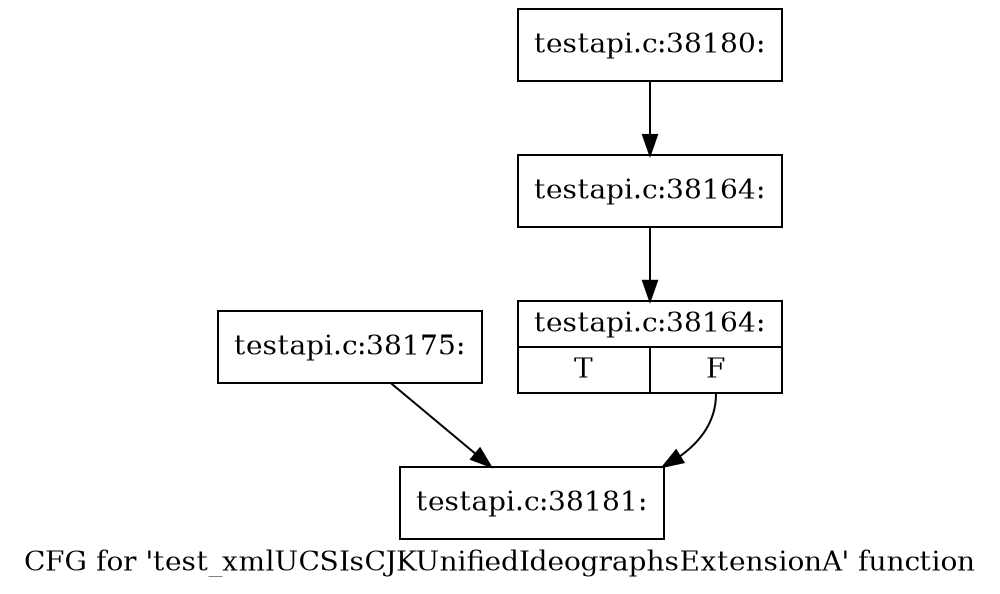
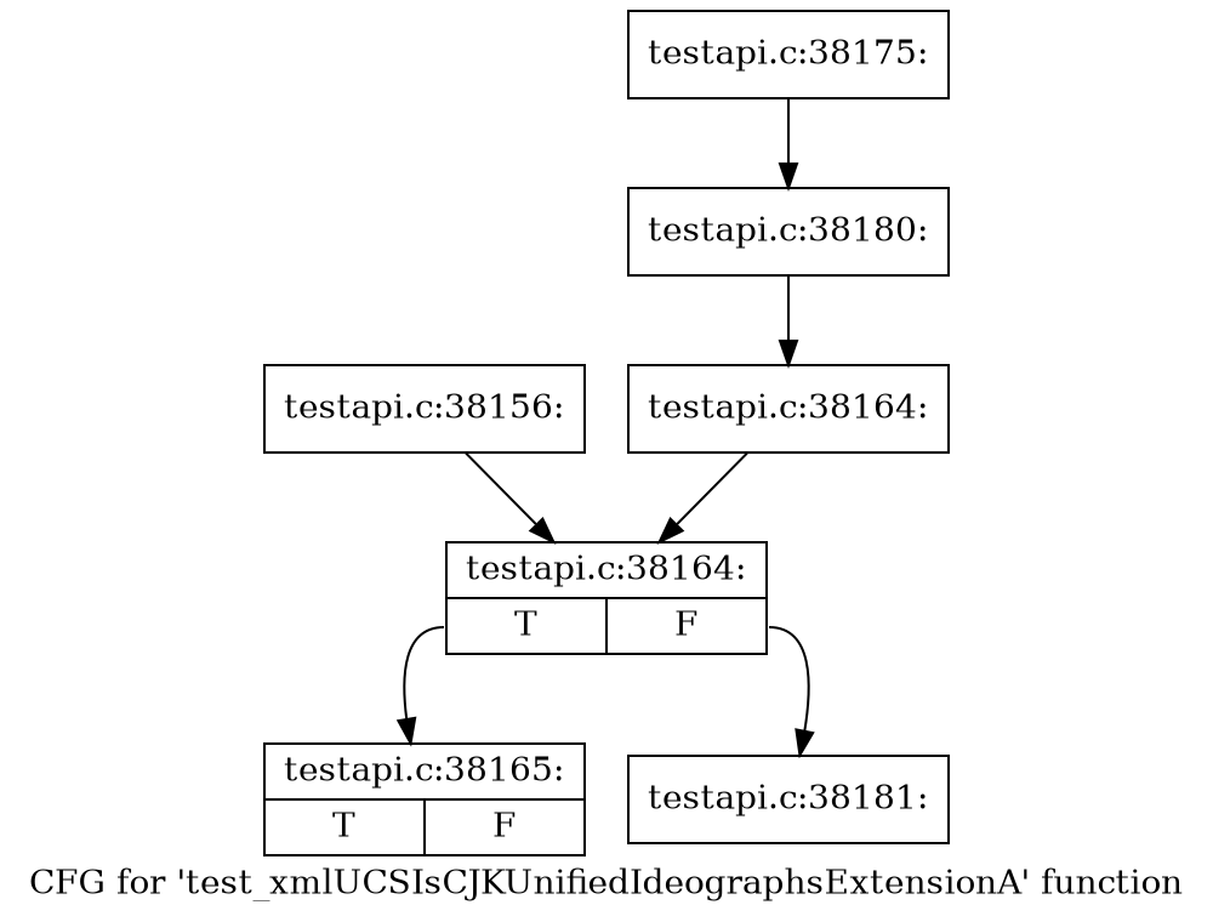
  digraph {
    label="CFG for 'test_xmlUCSIsCJKUnifiedIdeographsExtensionA' function"
    node [shape=record]
+   n1 [label="{testapi.c:38156:}"]
    n2 [label="{testapi.c:38164:|{<s0>T|<s1>F}}"]
+   n3 [label="{testapi.c:38165:|{<s0>T|<s1>F}}"]
    n4 [label="{testapi.c:38181:}"]
    n5 [label="{testapi.c:38175:}"]
    n6 [label="{testapi.c:38180:}"]
    n7 [label="{testapi.c:38164:}"]
+   n1 -> n2
+   n2 -> n3 [tailport=s0]
    n2 -> n4 [tailport=s1]
-   n5 -> n4
+   n5 -> n6
    n6 -> n7
    n7 -> n2
  }
